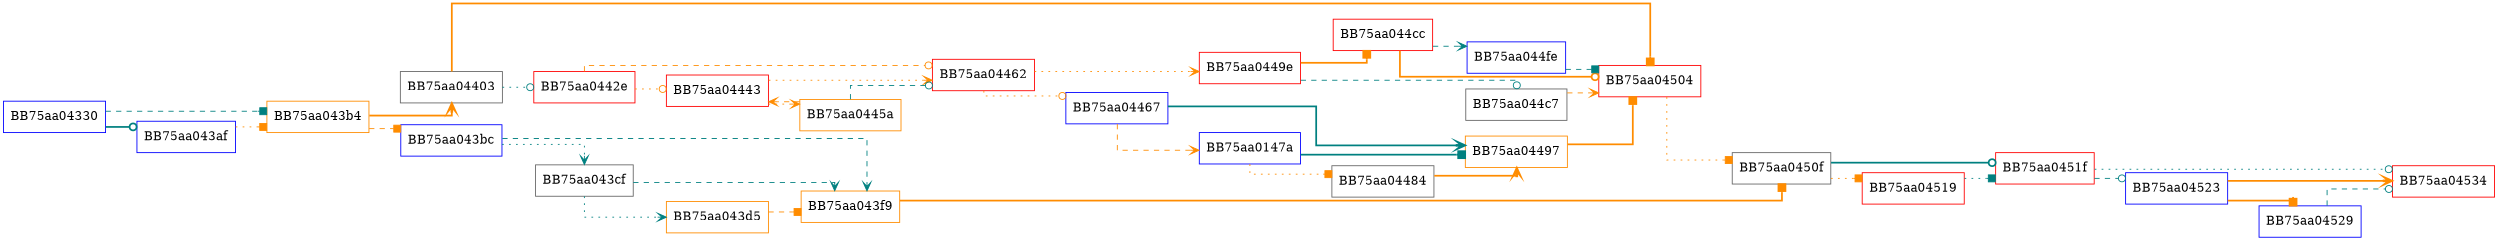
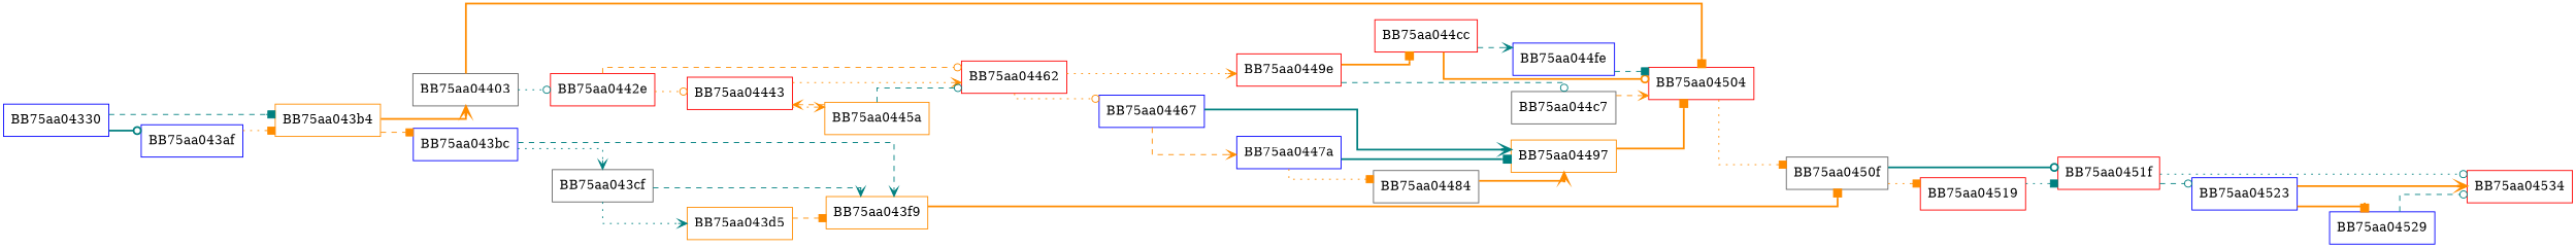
  digraph {
    rankdir=LR
    splines=ortho
    node [color=red shape=box]
    edge [arrowhead=vee color=darkorange style=dashed]
    BB75aa043b4 [color=darkorange]
    BB75aa04330 [color=blue]
    BB75aa043af [color=blue]
    BB75aa04403 [color=gray40]
    BB75aa043bc [color=blue]
    BB75aa04504
    BB75aa0442e
    BB75aa043f9 [color=darkorange]
    BB75aa043cf [color=gray40]
    BB75aa0450f [color=gray40]
    BB75aa04462
    BB75aa04443
    BB75aa043d5 [color=darkorange]
    BB75aa0451f
    BB75aa04519
    BB75aa04534
    BB75aa04523 [color=blue]
    BB75aa0449e
    BB75aa04467 [color=blue]
    BB75aa0445a [color=darkorange]
    BB75aa044cc
    BB75aa044c7 [color=gray40]
    BB75aa04497 [color=darkorange]
-   BB75aa0447a [color=blue label=BB75aa0147a]
+   BB75aa0447a [color=blue]
    BB75aa044fe [color=blue]
    BB75aa04484 [color=gray40]
    BB75aa04529 [color=blue]
    BB75aa043b4 -> BB75aa04403 [style=bold]
    BB75aa043b4 -> BB75aa043bc [arrowhead=box]
    BB75aa04330 -> BB75aa043b4 [arrowhead=box color=teal]
    BB75aa04330 -> BB75aa043af [arrowhead=odot color=teal style=bold]
    BB75aa043af -> BB75aa043b4 [arrowhead=box style=dotted]
    BB75aa04403 -> BB75aa04504 [arrowhead=box style=bold]
    BB75aa04403 -> BB75aa0442e [arrowhead=odot color=teal style=dotted]
    BB75aa043bc -> BB75aa043f9 [color=teal]
    BB75aa043bc -> BB75aa043cf [color=teal style=dotted]
    BB75aa04504 -> BB75aa0450f [arrowhead=box style=dotted]
    BB75aa0442e -> BB75aa04462 [arrowhead=odot]
    BB75aa0442e -> BB75aa04443 [arrowhead=odot style=dotted]
    BB75aa043f9 -> BB75aa0450f [arrowhead=box style=bold]
    BB75aa043cf -> BB75aa043f9 [color=teal]
    BB75aa043cf -> BB75aa043d5 [color=teal style=dotted]
    BB75aa0450f -> BB75aa0451f [arrowhead=odot color=teal style=bold]
    BB75aa0450f -> BB75aa04519 [arrowhead=box style=dotted]
    BB75aa04462 -> BB75aa0449e [style=dotted]
    BB75aa04462 -> BB75aa04467 [arrowhead=odot style=dotted]
    BB75aa04443 -> BB75aa04462 [style=dotted]
    BB75aa04443 -> BB75aa0445a [style=dotted]
    BB75aa043d5 -> BB75aa043f9 [arrowhead=box]
    BB75aa0451f -> BB75aa04534 [arrowhead=odot color=teal style=dotted]
    BB75aa0451f -> BB75aa04523 [arrowhead=odot color=teal]
    BB75aa04519 -> BB75aa0451f [arrowhead=box color=teal style=dotted]
    BB75aa04523 -> BB75aa04534 [style=bold]
    BB75aa04523 -> BB75aa04529 [arrowhead=box style=bold]
    BB75aa0449e -> BB75aa044cc [arrowhead=box style=bold]
    BB75aa0449e -> BB75aa044c7 [arrowhead=odot color=teal]
    BB75aa04467 -> BB75aa04497 [color=teal style=bold]
    BB75aa04467 -> BB75aa0447a
    BB75aa0445a -> BB75aa04462 [arrowhead=odot color=teal]
    BB75aa0445a -> BB75aa04443
    BB75aa044cc -> BB75aa04504 [arrowhead=odot style=bold]
    BB75aa044cc -> BB75aa044fe [color=teal]
    BB75aa044c7 -> BB75aa04504
    BB75aa04497 -> BB75aa04504 [arrowhead=box style=bold]
    BB75aa0447a -> BB75aa04497 [arrowhead=box color=teal style=bold]
    BB75aa0447a -> BB75aa04484 [arrowhead=box style=dotted]
    BB75aa044fe -> BB75aa04504 [arrowhead=box color=teal]
    BB75aa04484 -> BB75aa04497 [style=bold]
    BB75aa04529 -> BB75aa04534 [arrowhead=odot color=teal]
  }
